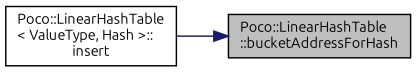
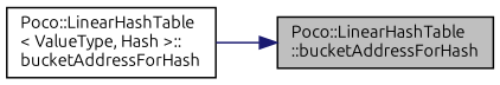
  digraph {
    rankdir=RL
    fontname=Ubuntu
    node [color=black fontname=Ubuntu fontsize=10 shape=record style=filled]
    n1 [fillcolor=grey75 fontcolor=black height=0.2 label="Poco::LinearHashTable\l::bucketAddressForHash" width=0.4]
-   n2 [fillcolor=white height=0.2 label="Poco::LinearHashTable\l\< ValueType, Hash \>::\linsert" width=0.4]
+   n2 [fillcolor=white height=0.2 label="Poco::LinearHashTable\l\< ValueType, Hash \>::\lbucketAddressForHash" width=0.4]
    n1 -> n2 [color=midnightblue dir=back fontname=Ubuntu fontsize=10 labelfontname=Helvetica labelfontsize=10 style=solid]
  }
